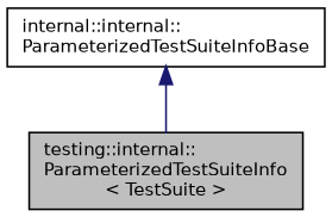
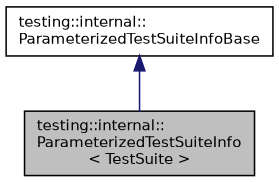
  digraph {
    node [color=black fontname=Helvetica fontsize=10 shape=record style=filled]
    n1 [fillcolor=grey75 fontcolor=black height=0.2 label="testing::internal::\lParameterizedTestSuiteInfo\l\< TestSuite \>" width=0.4]
-   n2 [fillcolor=white height=0.2 label="internal::internal::\lParameterizedTestSuiteInfoBase" width=0.4]
+   n2 [fillcolor=white height=0.2 label="testing::internal::\lParameterizedTestSuiteInfoBase" width=0.4]
    n2 -> n1 [color=midnightblue dir=back fontname=Helvetica fontsize=10 labelfontname=Helvetica labelfontsize=10 style=solid]
  }
